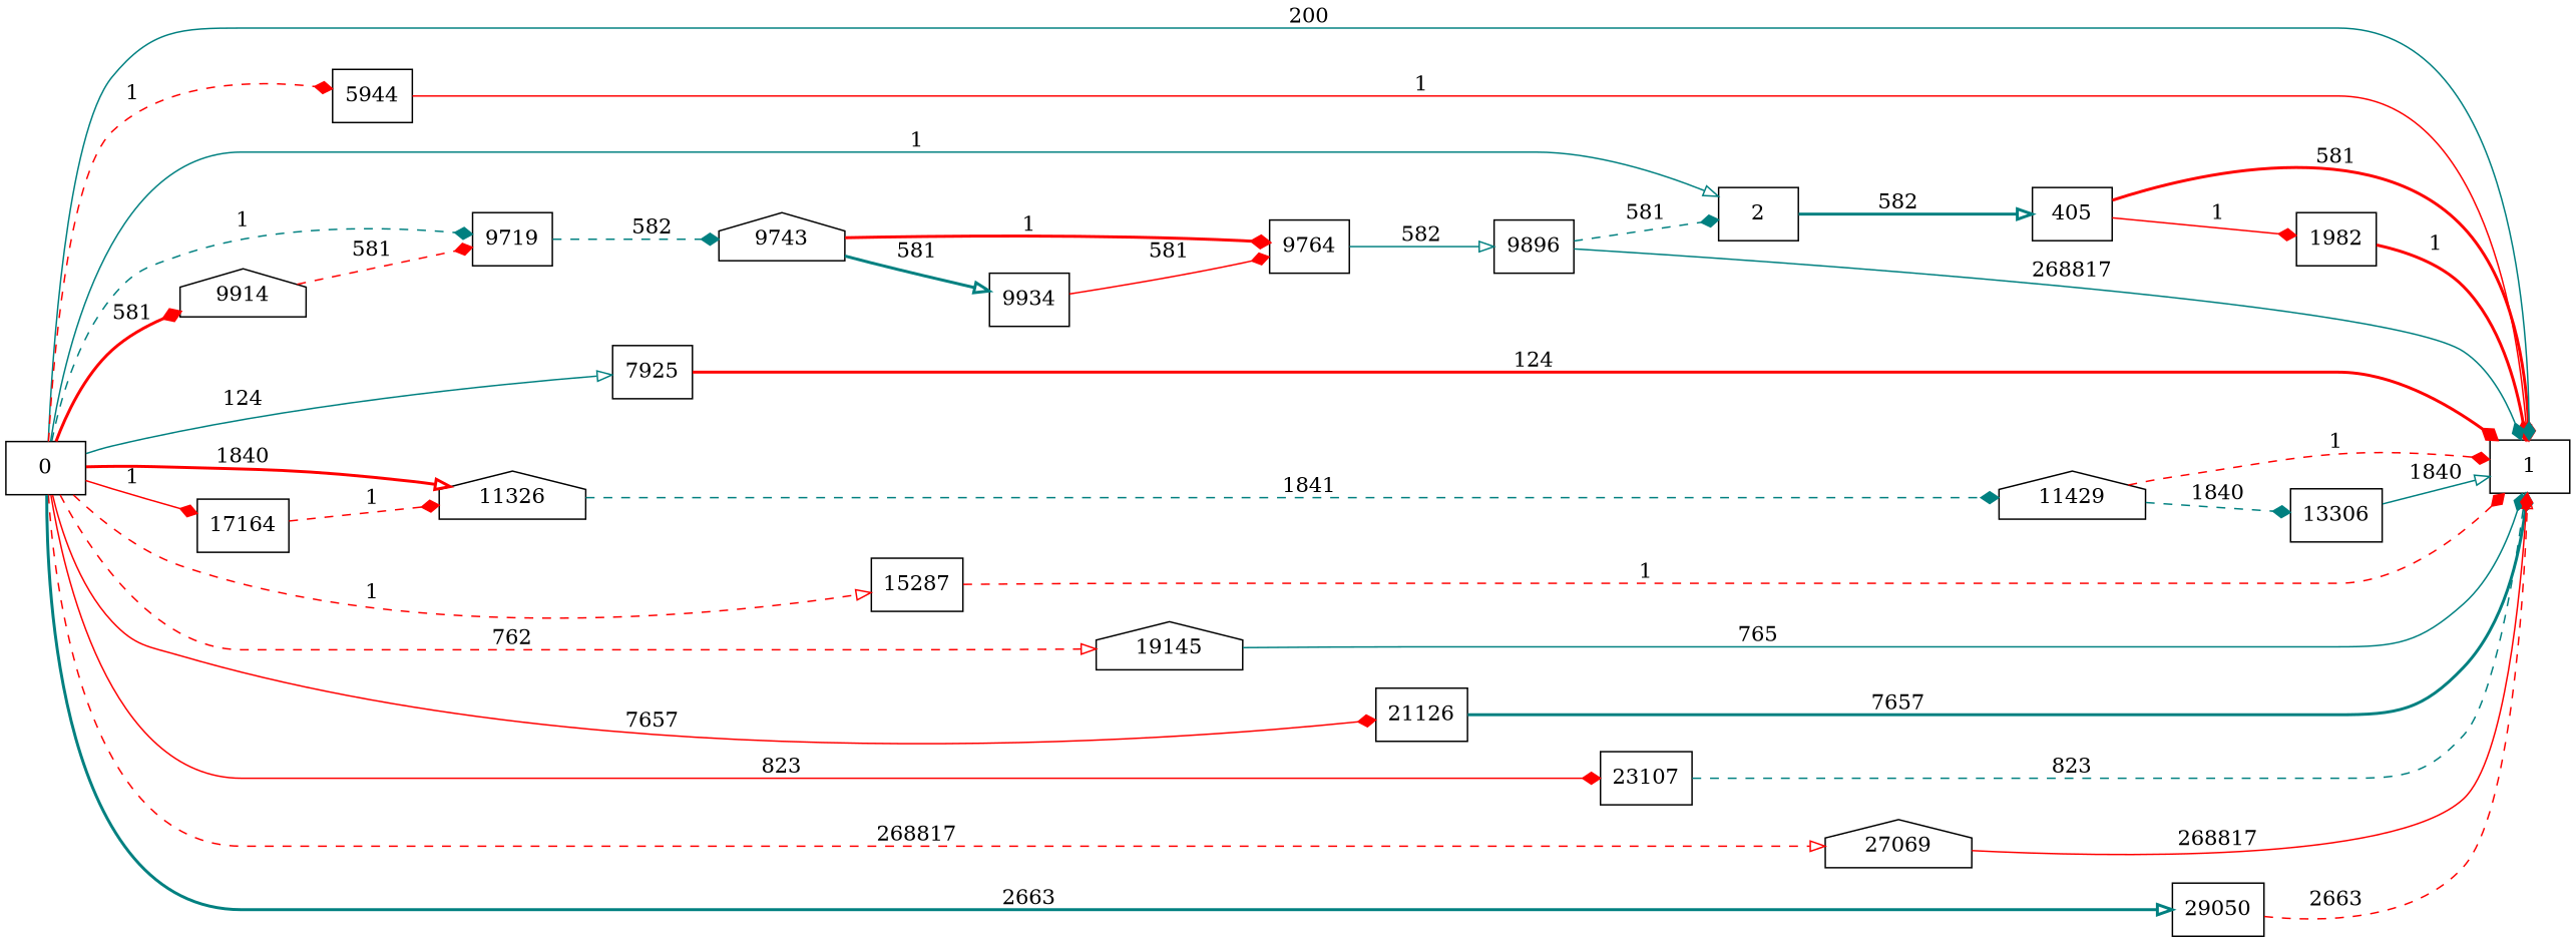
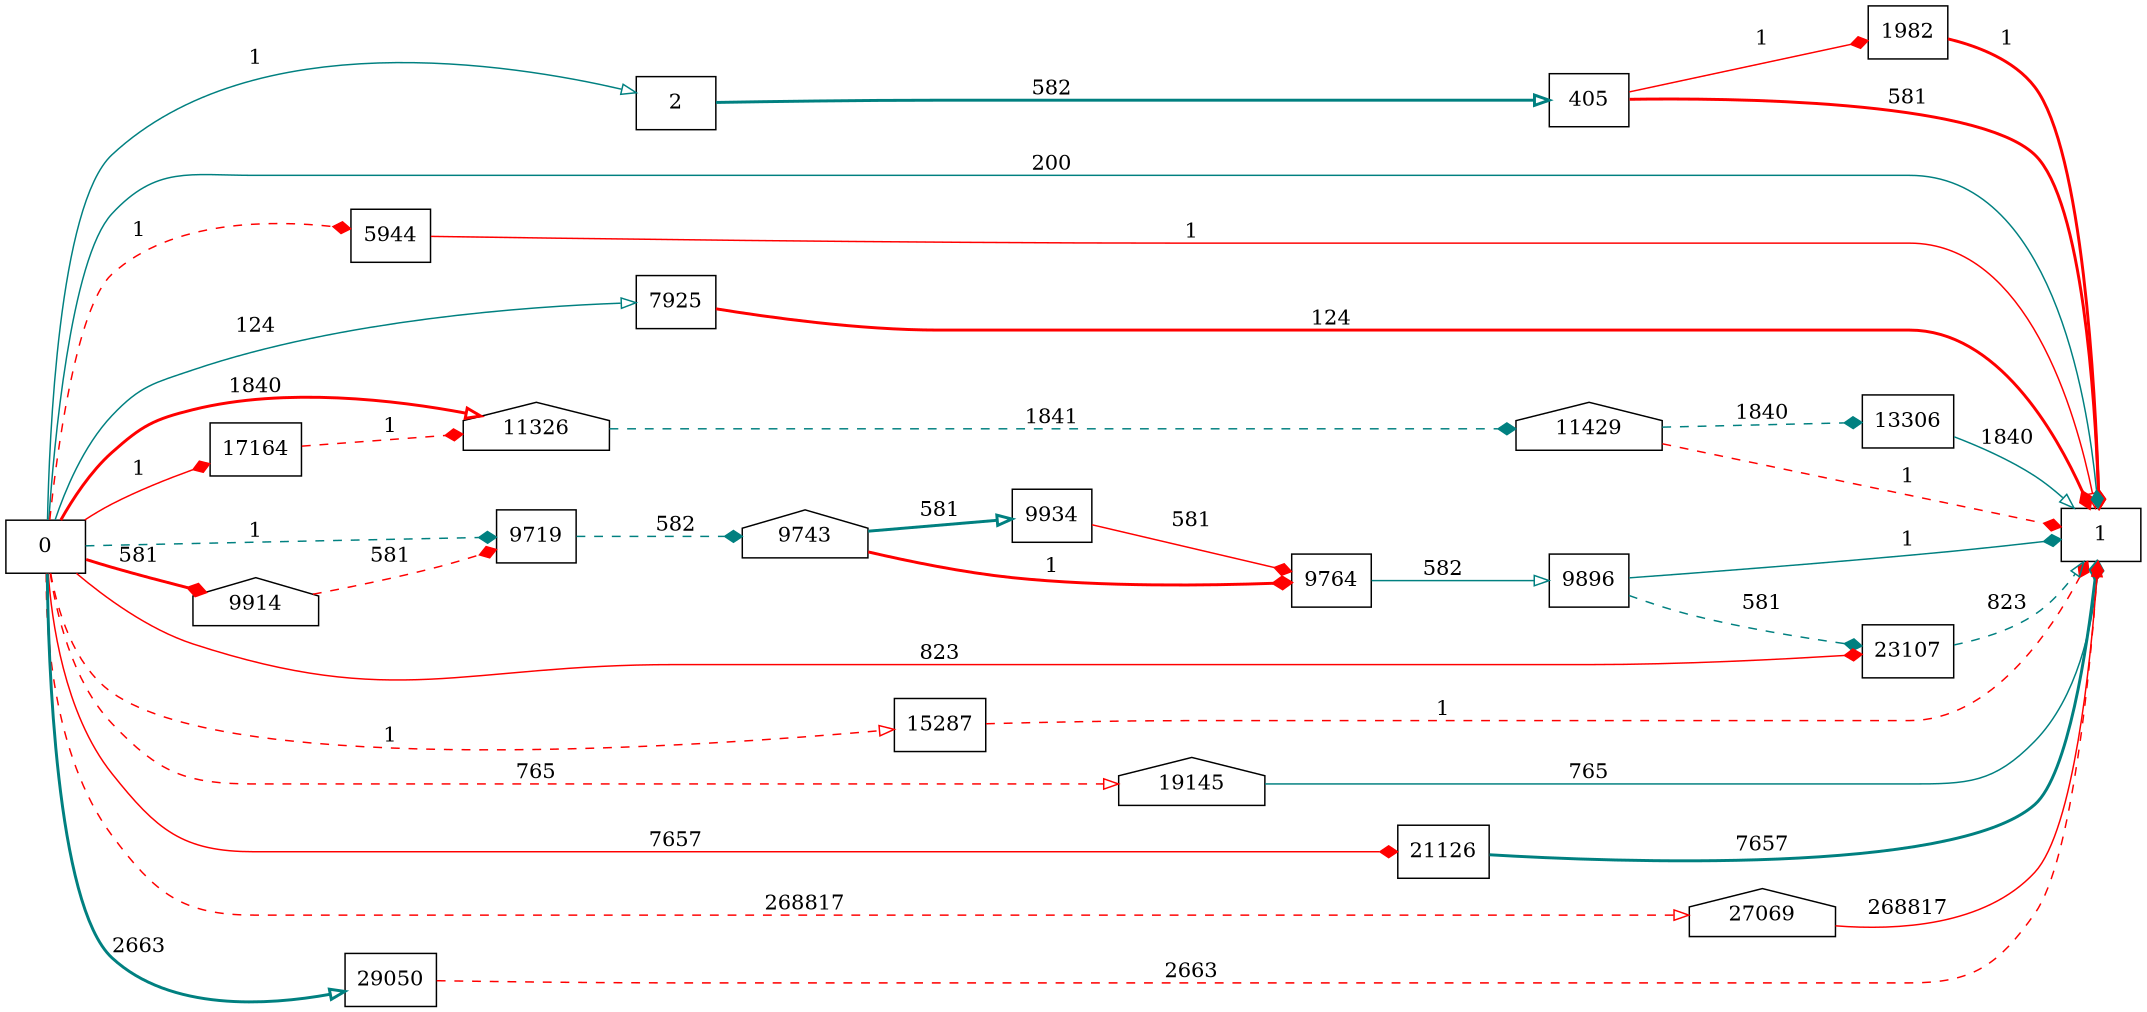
  digraph {
    rankdir=LR
    node [shape=box]
    edge [arrowhead=diamond color=red style=dashed]
    2
    405
    1
    1982
    5944
    7925
    9743 [shape=house]
    9719
    9764
    9934
    9896
    9914 [shape=house]
    11326 [shape=house]
    11429 [shape=house]
    13306
    15287
    17164
    19145 [shape=house]
    21126
    23107
    27069 [shape=house]
    29050
    0
    2 -> 405 [arrowhead=onormal color=teal label=582 style=bold]
    405 -> 1 [label=581 style=bold]
    405 -> 1982 [label=1 style=solid]
    1982 -> 1 [label=1 style=bold]
    5944 -> 1 [arrowhead=onormal label=1 style=solid]
    7925 -> 1 [label=124 style=bold]
    9743 -> 9764 [label=1 style=bold]
    9743 -> 9934 [arrowhead=onormal color=teal label=581 style=bold]
    9719 -> 9743 [color=teal label=582]
    9764 -> 9896 [arrowhead=onormal color=teal label=582 style=solid]
    9934 -> 9764 [label=581 style=solid]
-   9896 -> 2 [color=teal label=581]
-   9896 -> 1 [color=teal label=268817 style=solid]
+   9896 -> 23107 [color=teal label=581]
+   9896 -> 1 [color=teal label=1 style=solid]
    9914 -> 9719 [label=581]
    11326 -> 11429 [color=teal label=1841]
    11429 -> 1 [label=1]
    11429 -> 13306 [color=teal label=1840]
    13306 -> 1 [arrowhead=onormal color=teal label=1840 style=solid]
    15287 -> 1 [label=1]
    17164 -> 11326 [label=1]
    19145 -> 1 [color=teal label=765 style=solid]
    21126 -> 1 [color=teal label=7657 style=bold]
    23107 -> 1 [arrowhead=onormal color=teal label=823]
    27069 -> 1 [label=268817 style=solid]
    29050 -> 1 [arrowhead=onormal label=2663]
    0 -> 2 [arrowhead=onormal color=teal label=1 style=solid]
    0 -> 1 [color=teal label=200 style=solid]
    0 -> 5944 [label=1]
    0 -> 7925 [arrowhead=onormal color=teal label=124 style=solid]
    0 -> 9719 [color=teal label=1]
    0 -> 9914 [label=581 style=bold]
    0 -> 11326 [arrowhead=onormal label=1840 style=bold]
    0 -> 15287 [arrowhead=onormal label=1]
    0 -> 17164 [label=1 style=solid]
-   0 -> 19145 [arrowhead=onormal label=762]
+   0 -> 19145 [arrowhead=onormal label=765]
    0 -> 21126 [label=7657 style=solid]
    0 -> 23107 [label=823 style=solid]
    0 -> 27069 [arrowhead=onormal label=268817]
    0 -> 29050 [arrowhead=onormal color=teal label=2663 style=bold]
  }
